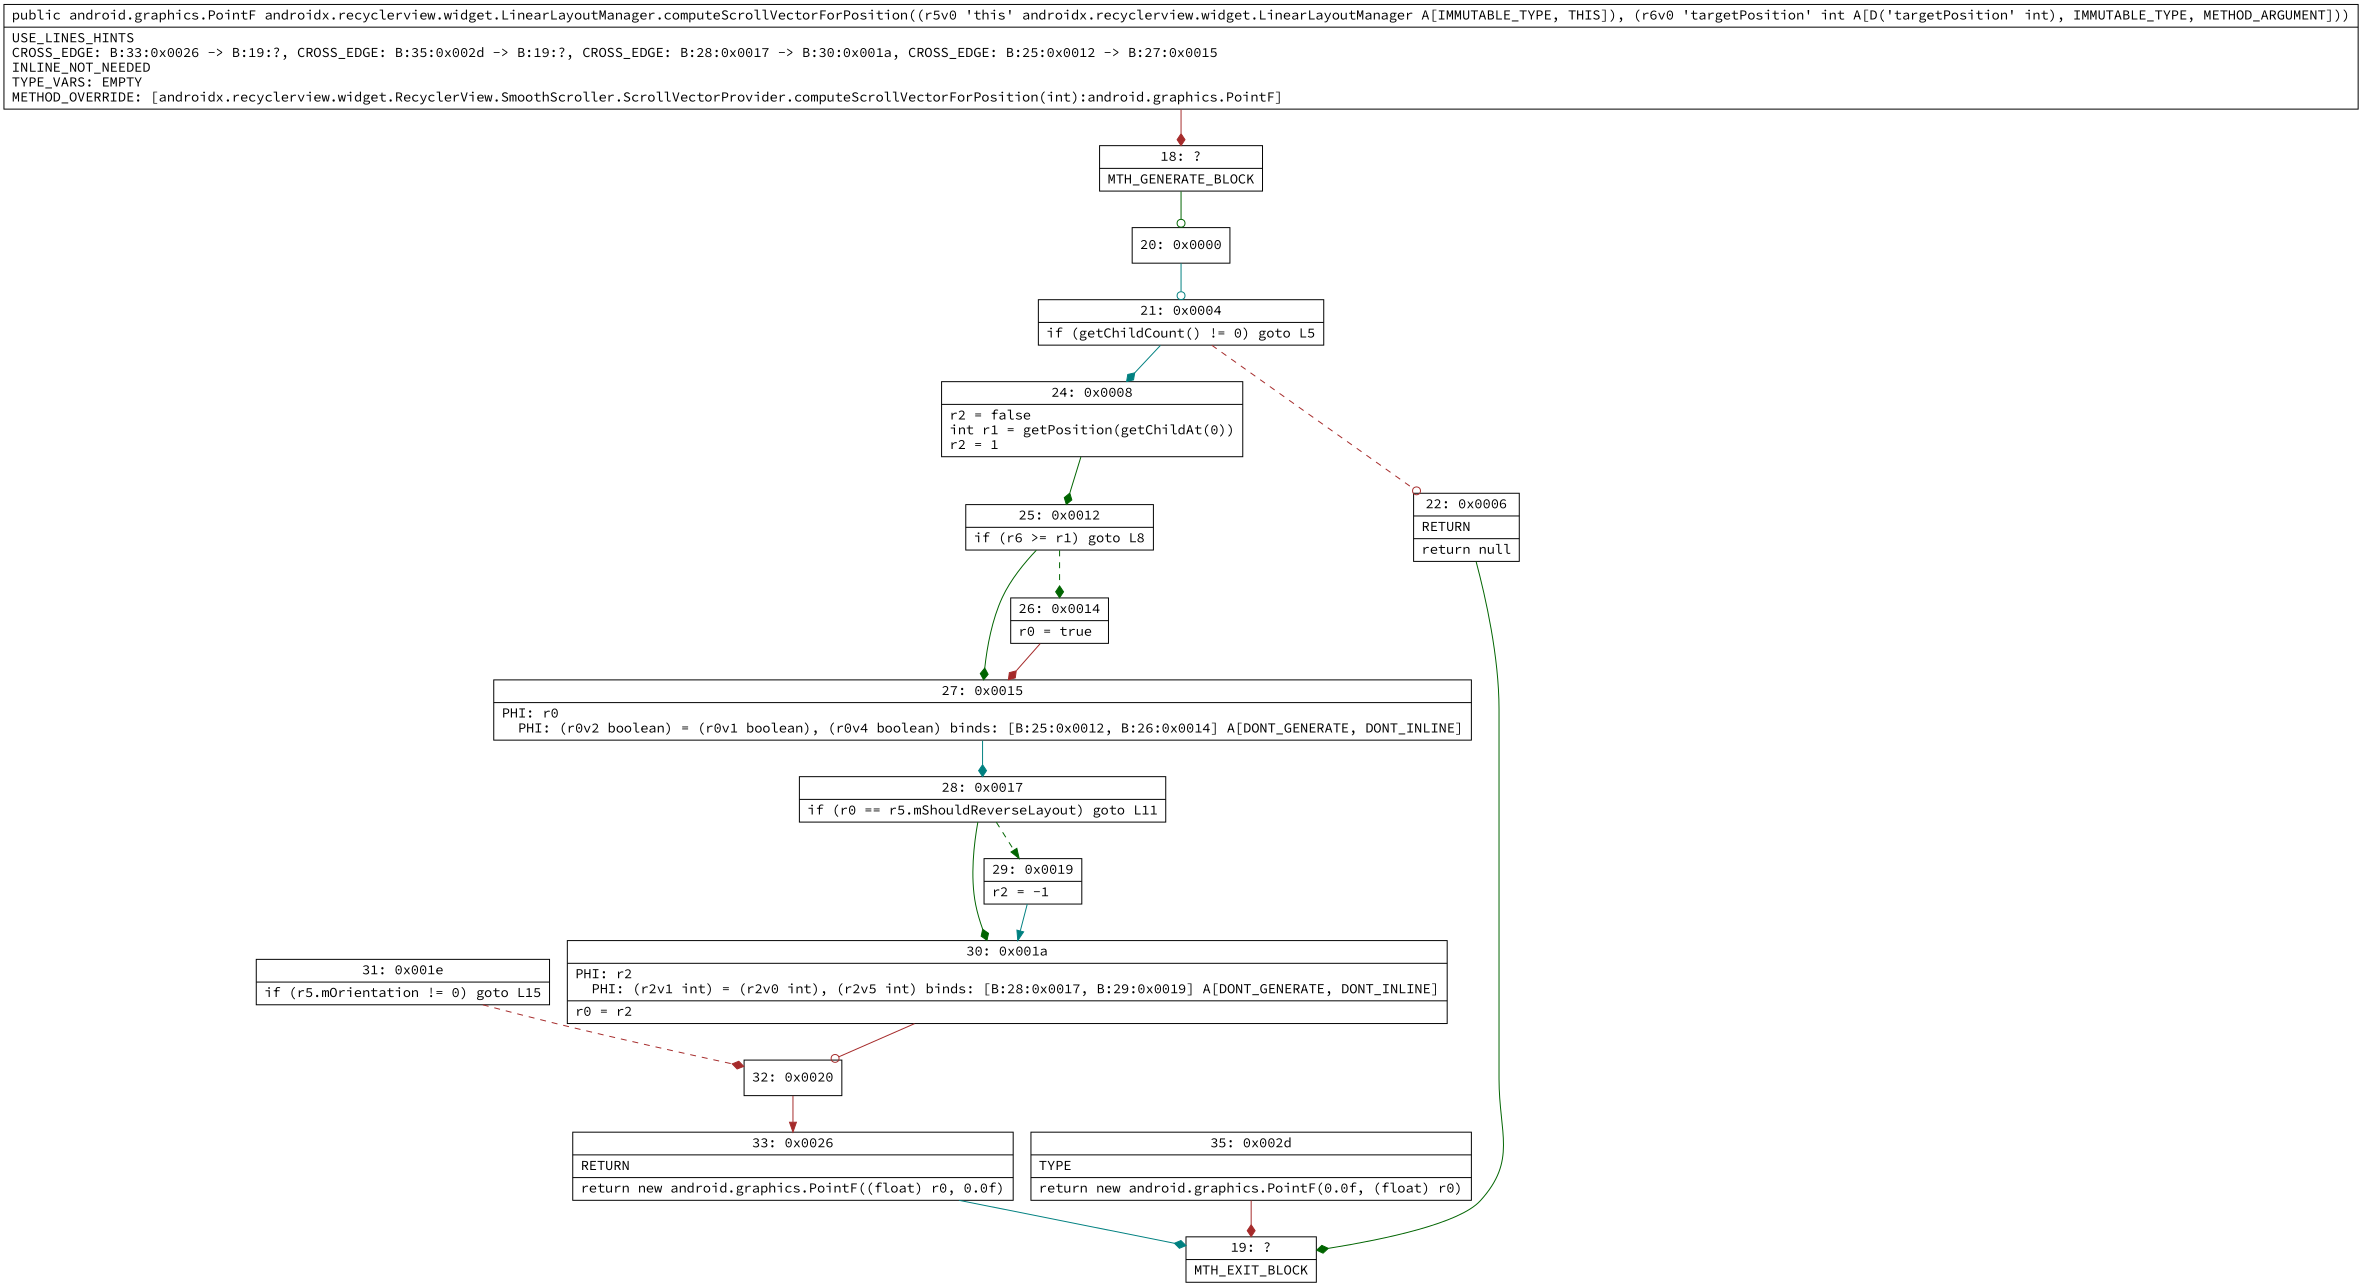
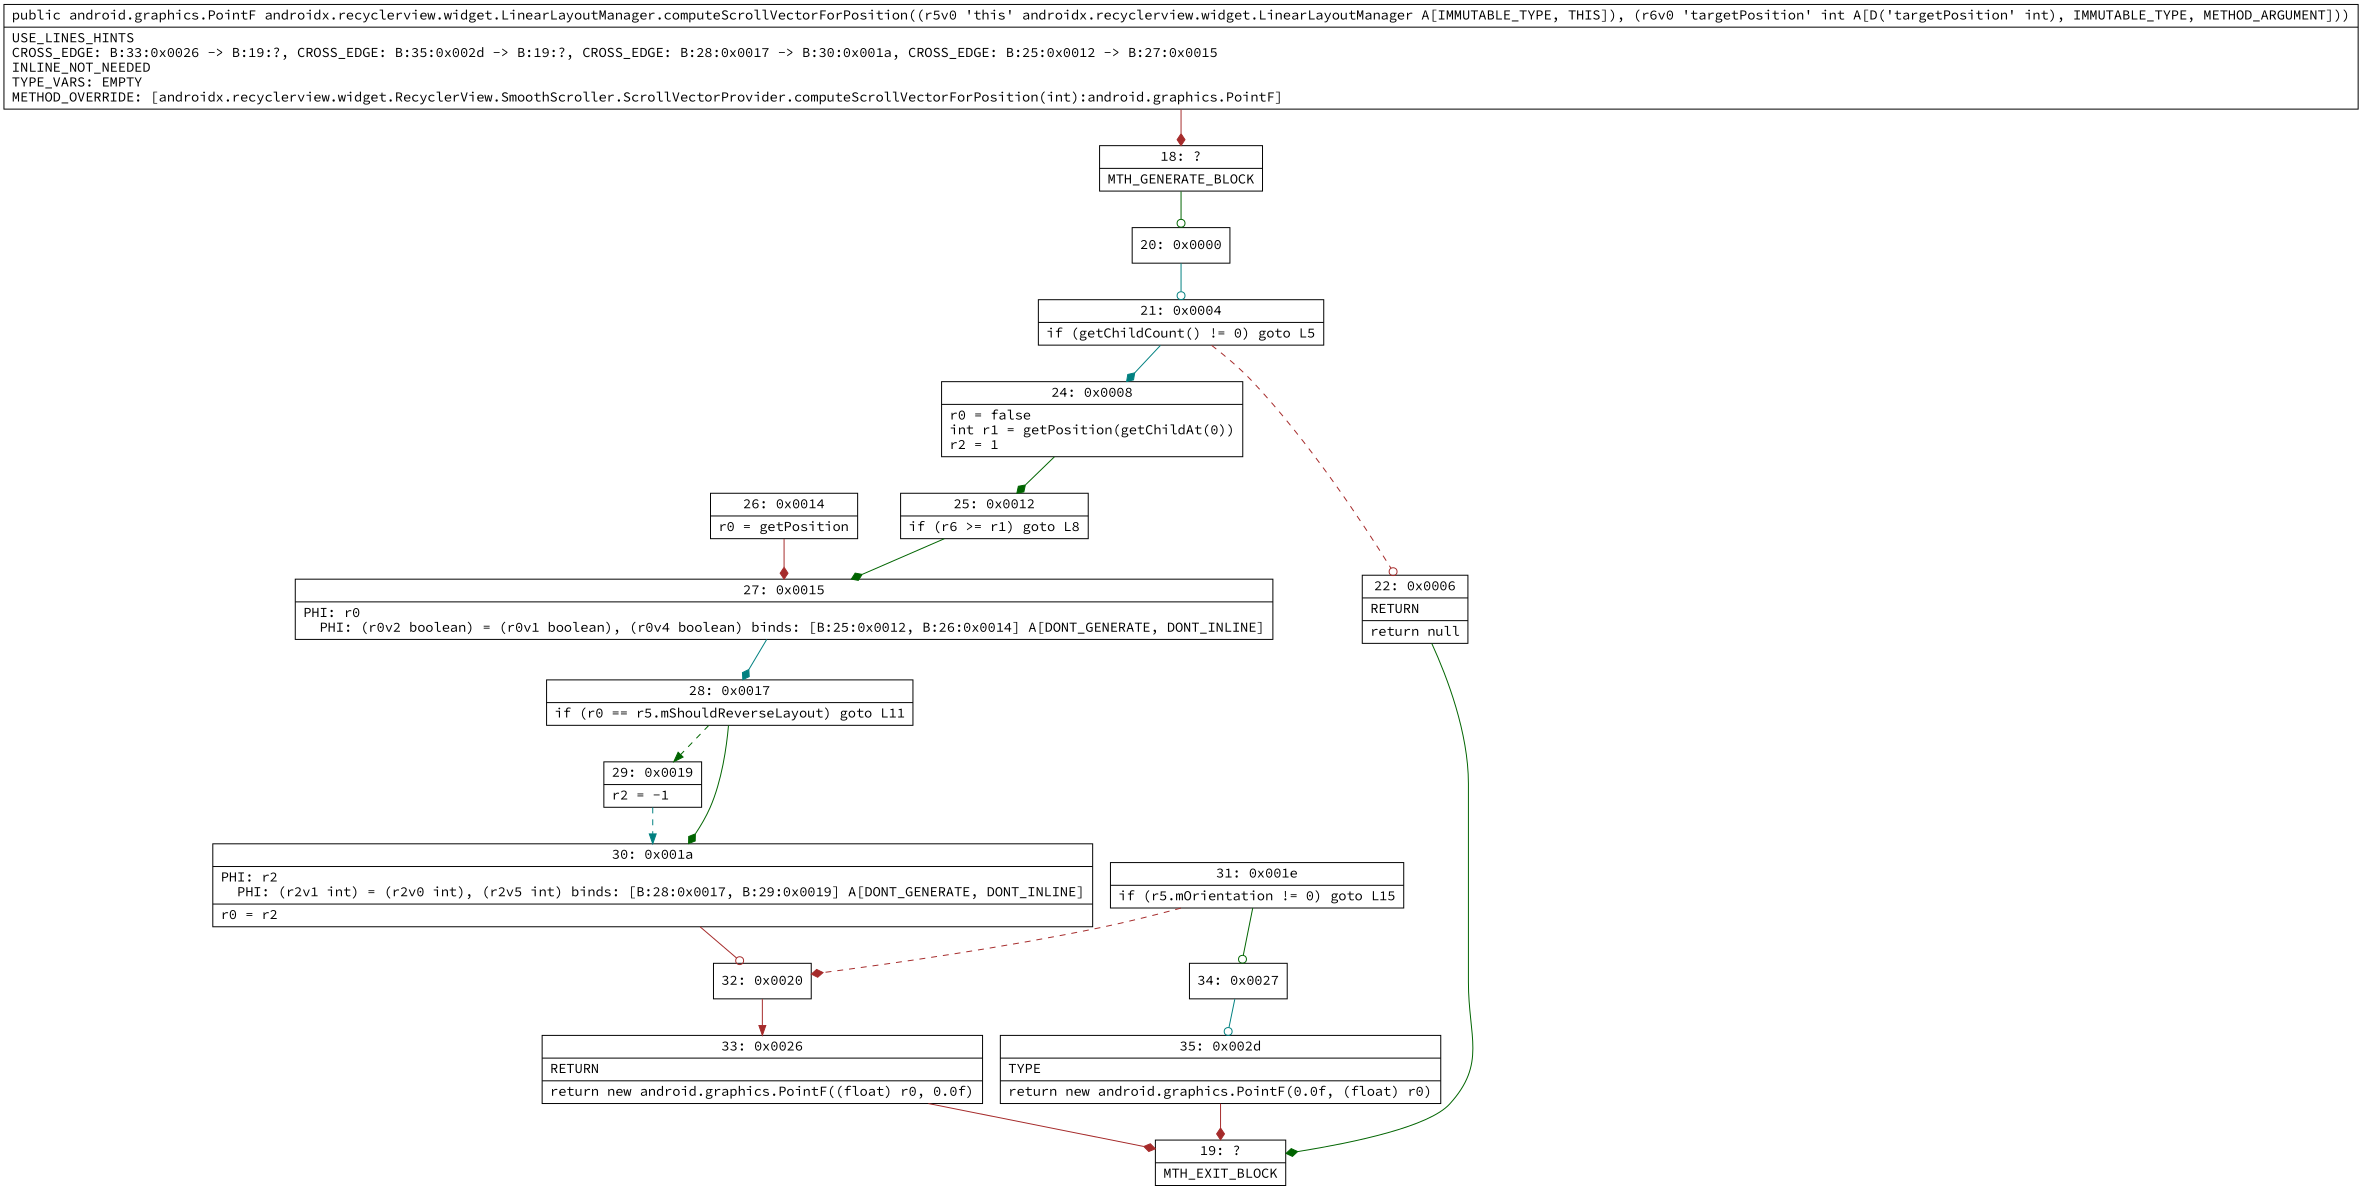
  digraph {
    fontname="Source Code Pro"
    node [fontname="Source Code Pro" shape=record]
    edge [arrowhead=diamond color=darkgreen fontname="Source Code Pro"]
    n1 [label="{18\:\ ?|MTH_GENERATE_BLOCK\l}"]
    n2 [label="{20\:\ 0x0000}"]
    n3 [label="{21\:\ 0x0004|if (getChildCount() != 0) goto L5\l}"]
    n4 [label="{22\:\ 0x0006|RETURN\l|return null\l}"]
-   n5 [label="{24\:\ 0x0008|r2 = false\lint r1 = getPosition(getChildAt(0))\lr2 = 1\l}"]
+   n5 [label="{24\:\ 0x0008|r0 = false\lint r1 = getPosition(getChildAt(0))\lr2 = 1\l}"]
    n6 [label="{19\:\ ?|MTH_EXIT_BLOCK\l}"]
    n7 [label="{25\:\ 0x0012|if (r6 \>= r1) goto L8\l}"]
-   n8 [label="{26\:\ 0x0014|r0 = true\l}"]
+   n8 [label="{26\:\ 0x0014|r0 = getPosition\l}"]
    n9 [label="{27\:\ 0x0015|PHI: r0 \l  PHI: (r0v2 boolean) = (r0v1 boolean), (r0v4 boolean) binds: [B:25:0x0012, B:26:0x0014] A[DONT_GENERATE, DONT_INLINE]\l}"]
    n10 [label="{28\:\ 0x0017|if (r0 == r5.mShouldReverseLayout) goto L11\l}"]
    n11 [label="{29\:\ 0x0019|r2 = \-1\l}"]
    n12 [label="{30\:\ 0x001a|PHI: r2 \l  PHI: (r2v1 int) = (r2v0 int), (r2v5 int) binds: [B:28:0x0017, B:29:0x0019] A[DONT_GENERATE, DONT_INLINE]\l|r0 = r2\l}"]
    n13 [label="{32\:\ 0x0020}"]
    n14 [label="{31\:\ 0x001e|if (r5.mOrientation != 0) goto L15\l}"]
+   n15 [label="{34\:\ 0x0027}"]
    n16 [label="{33\:\ 0x0026|RETURN\l|return new android.graphics.PointF((float) r0, 0.0f)\l}"]
    n17 [label="{35\:\ 0x002d|TYPE\l|return new android.graphics.PointF(0.0f, (float) r0)\l}"]
    n18 [label="{public android.graphics.PointF androidx.recyclerview.widget.LinearLayoutManager.computeScrollVectorForPosition((r5v0 'this' androidx.recyclerview.widget.LinearLayoutManager A[IMMUTABLE_TYPE, THIS]), (r6v0 'targetPosition' int A[D('targetPosition' int), IMMUTABLE_TYPE, METHOD_ARGUMENT]))  | USE_LINES_HINTS\lCROSS_EDGE: B:33:0x0026 \-\> B:19:?, CROSS_EDGE: B:35:0x002d \-\> B:19:?, CROSS_EDGE: B:28:0x0017 \-\> B:30:0x001a, CROSS_EDGE: B:25:0x0012 \-\> B:27:0x0015\lINLINE_NOT_NEEDED\lTYPE_VARS: EMPTY\lMETHOD_OVERRIDE: [androidx.recyclerview.widget.RecyclerView.SmoothScroller.ScrollVectorProvider.computeScrollVectorForPosition(int):android.graphics.PointF]\l}"]
    n1 -> n2 [arrowhead=odot]
    n2 -> n3 [arrowhead=odot color=teal]
    n3 -> n4 [arrowhead=odot color=brown style=dashed]
    n3 -> n5 [color=teal]
    n4 -> n6
    n5 -> n7
-   n7 -> n8 [style=dashed]
    n7 -> n9
    n8 -> n9 [color=brown]
    n9 -> n10 [color=teal]
    n10 -> n11 [arrowhead=normal style=dashed]
    n10 -> n12
-   n11 -> n12 [arrowhead=normal color=teal]
+   n11 -> n12 [arrowhead=normal color=teal style=dashed]
    n12 -> n13 [arrowhead=odot color=brown]
    n13 -> n16 [arrowhead=normal color=brown]
    n14 -> n13 [color=brown style=dashed]
-   n16 -> n6 [color=teal]
+   n14 -> n15 [arrowhead=odot]
+   n15 -> n17 [arrowhead=odot color=teal]
+   n16 -> n6 [color=brown]
    n17 -> n6 [color=brown]
    n18 -> n1 [color=brown]
  }
